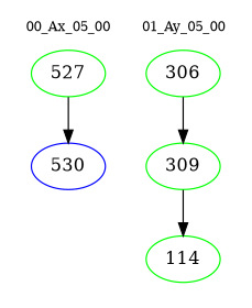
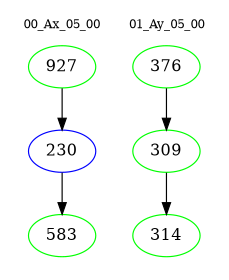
  digraph {
    node [color=green]
    edge [color=black]
-   n1 [label=527]
-   n2 [color=blue label=530]
-   n4 [label=306]
+   n1 [label=927]
+   n2 [color=blue label=230]
+   n3 [label=583]
+   n4 [label=376]
    n5 [label=309]
-   n6 [label=114]
+   n6 [label=314]
    subgraph cluster_1 {
      color=white
      fontsize=10
      label="00_Ax_05_00"
      n1
      n2
+     n3
    }
    subgraph cluster_2 {
      color=white
      fontsize=10
      label="01_Ay_05_00"
      n4
      n5
      n6
    }
    n1 -> n2
+   n2 -> n3
    n4 -> n5
    n5 -> n6
  }
